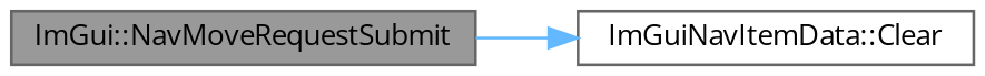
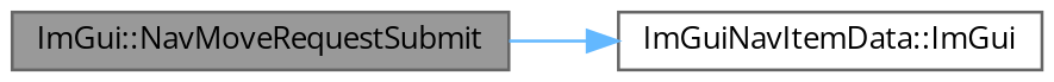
  digraph {
    rankdir=LR
    fontname="Open Sans"
    node [fontname="Open Sans" fontsize=10 shape=box style=filled]
    n1 [color=gray40 fillcolor=grey60 fontcolor=black height=0.2 label="ImGui::NavMoveRequestSubmit" width=0.4]
-   n2 [color=grey40 fillcolor=white height=0.2 label="ImGuiNavItemData::Clear" width=0.4]
+   n2 [color=grey40 fillcolor=white height=0.2 label="ImGuiNavItemData::ImGui" width=0.4]
    n1 -> n2 [color=steelblue1 fontname="Open Sans" fontsize=10 labelfontname=Helvetica labelfontsize=10 style=solid]
  }
